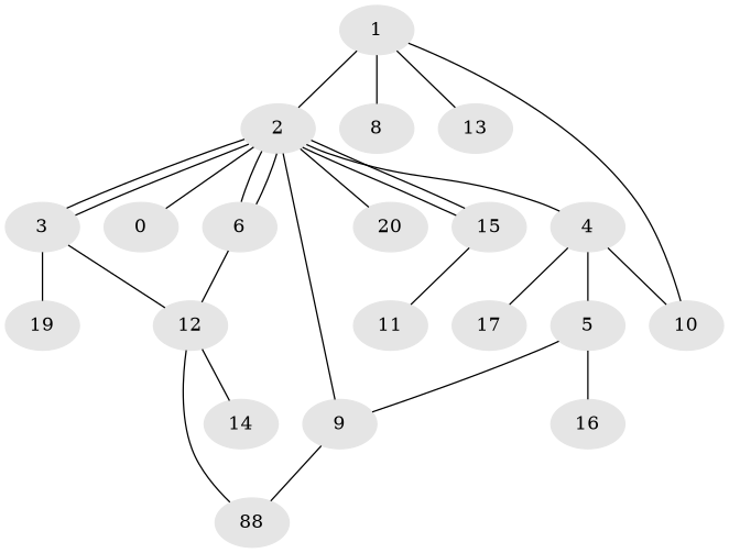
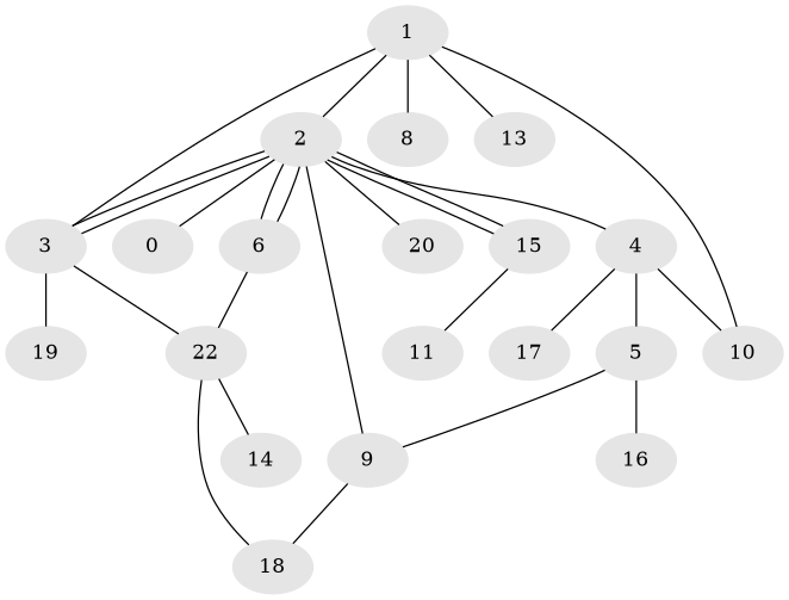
  graph {
    fontname="DejaVu Serif"
    node [color=gray90 fontname="DejaVu Serif" style=filled]
    edge [fontname="DejaVu Serif"]
    1
    2
    3
    8
    13
    10
    4
    6
    n9 [label=0]
    9
    15
    20
-   12
+   12 [label=22]
    19
    5
    16
    17
-   18 [label=88]
+   18
    11
    14
    1 -- 2
+   1 -- 3
    1 -- 8
    1 -- 13
    1 -- 10
    2 -- 3
    2 -- 3
    2 -- 4
    2 -- 6
    2 -- 6
    2 -- n9
    2 -- 9
    2 -- 15
    2 -- 15
    2 -- 20
    3 -- 12
    3 -- 19
    4 -- 10
    4 -- 5
    4 -- 17
    6 -- 12
    9 -- 18
    15 -- 11
    12 -- 18
    12 -- 14
    5 -- 9
    5 -- 16
  }
